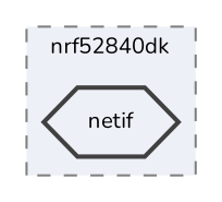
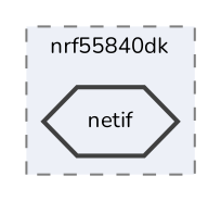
  digraph {
    compound=true
    rankdir=LR
    fontname=Nunito
    n1 [color=grey25 fillcolor="#edf0f7" fontname=Nunito fontsize=10 height=0.2 label=netif shape=hexagon style="filled,bold" width=0.4]
    subgraph cluster_1 {
      bgcolor="#edf0f7"
      fontsize=10
-     label=nrf52840dk
+     label=nrf55840dk
      pencolor=grey50
      style="filled,dashed"
      n1
    }
  }
